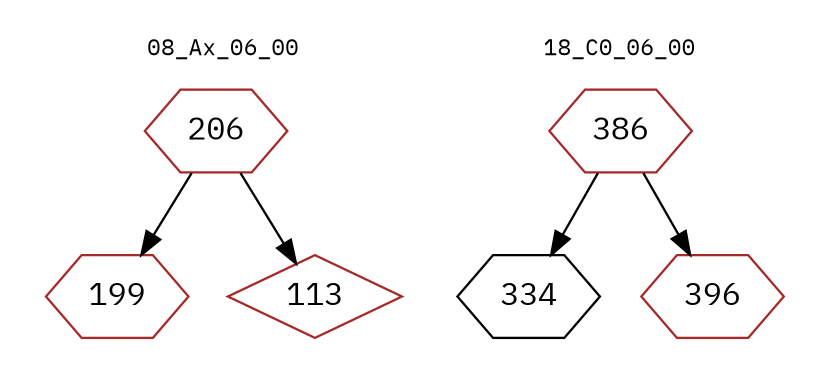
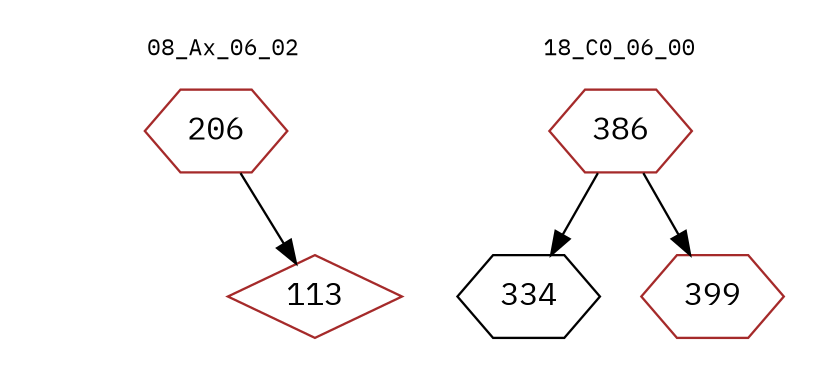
  digraph {
    fontname="IBM Plex Mono"
    node [color=brown fontname="IBM Plex Mono" shape=hexagon]
    edge [color=black fontname="IBM Plex Mono"]
    n1 [label=206]
-   n2 [label=199]
    n3 [label=113 shape=diamond]
    n4 [label=386]
    n5 [color=black label=334]
-   n6 [label=396]
+   n6 [label=399]
    subgraph cluster_1 {
      color=white
      fontsize=10
-     label="08_Ax_06_00"
+     label="08_Ax_06_02"
      n1
-     n2
      n3
    }
    subgraph cluster_2 {
      color=white
      fontsize=10
      label="18_C0_06_00"
      n4
      n5
      n6
    }
-   n1 -> n2
    n1 -> n3
    n4 -> n5
    n4 -> n6
  }
